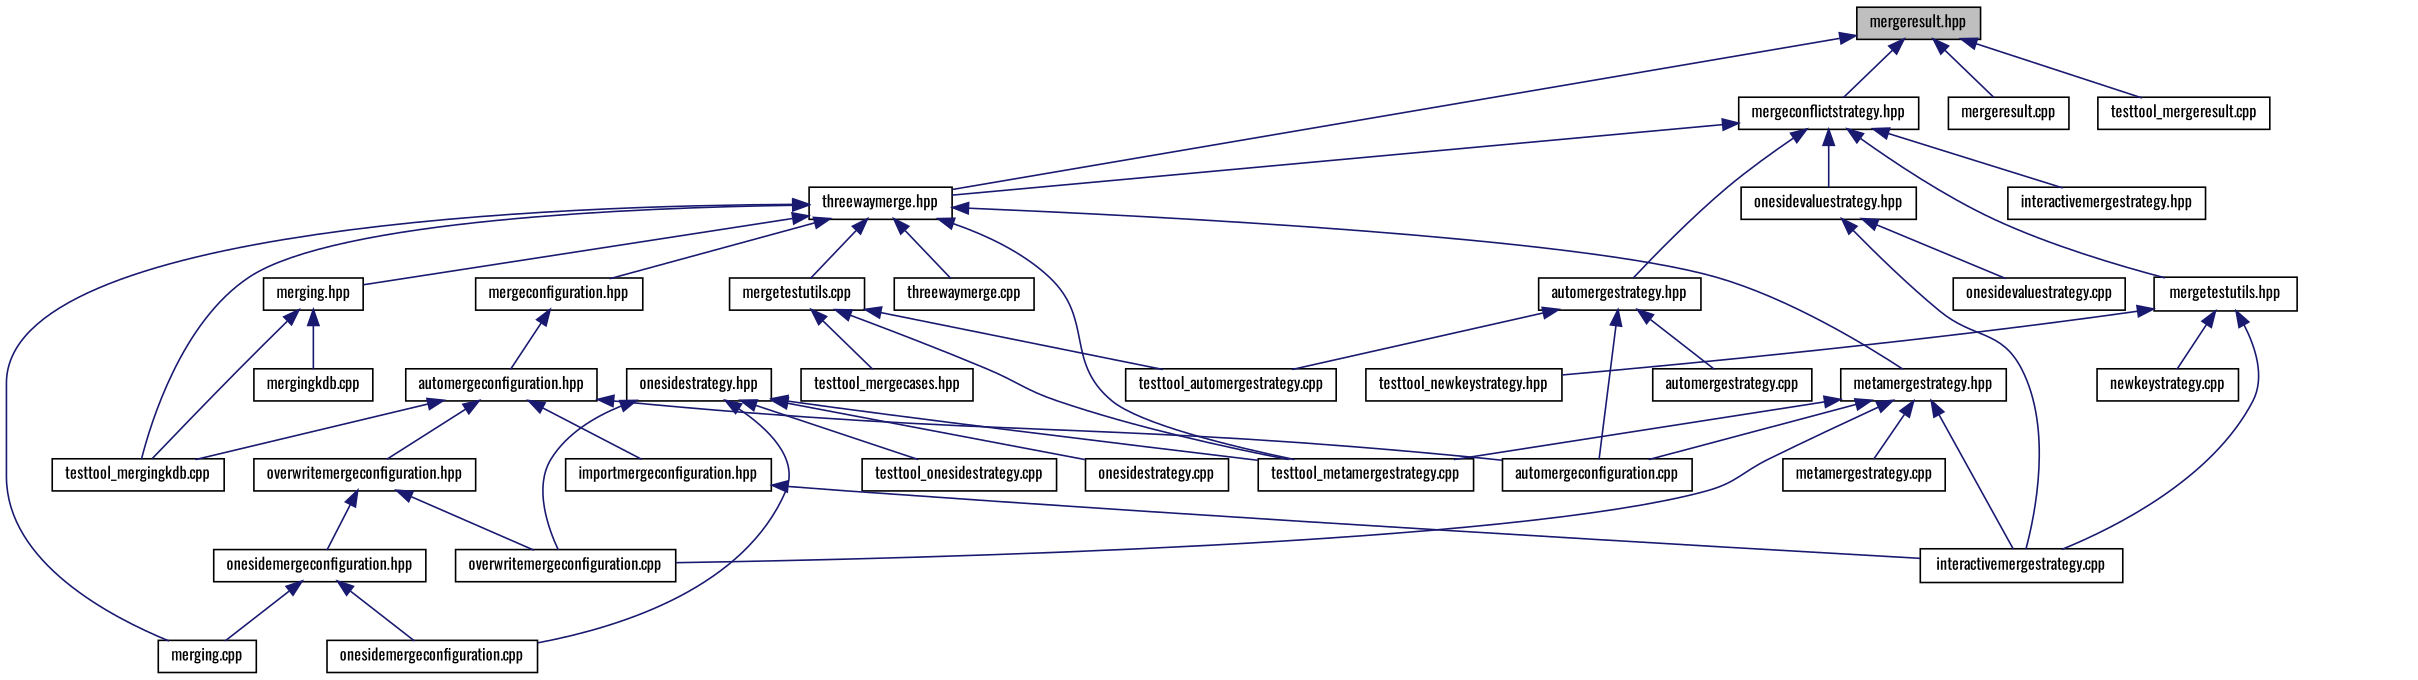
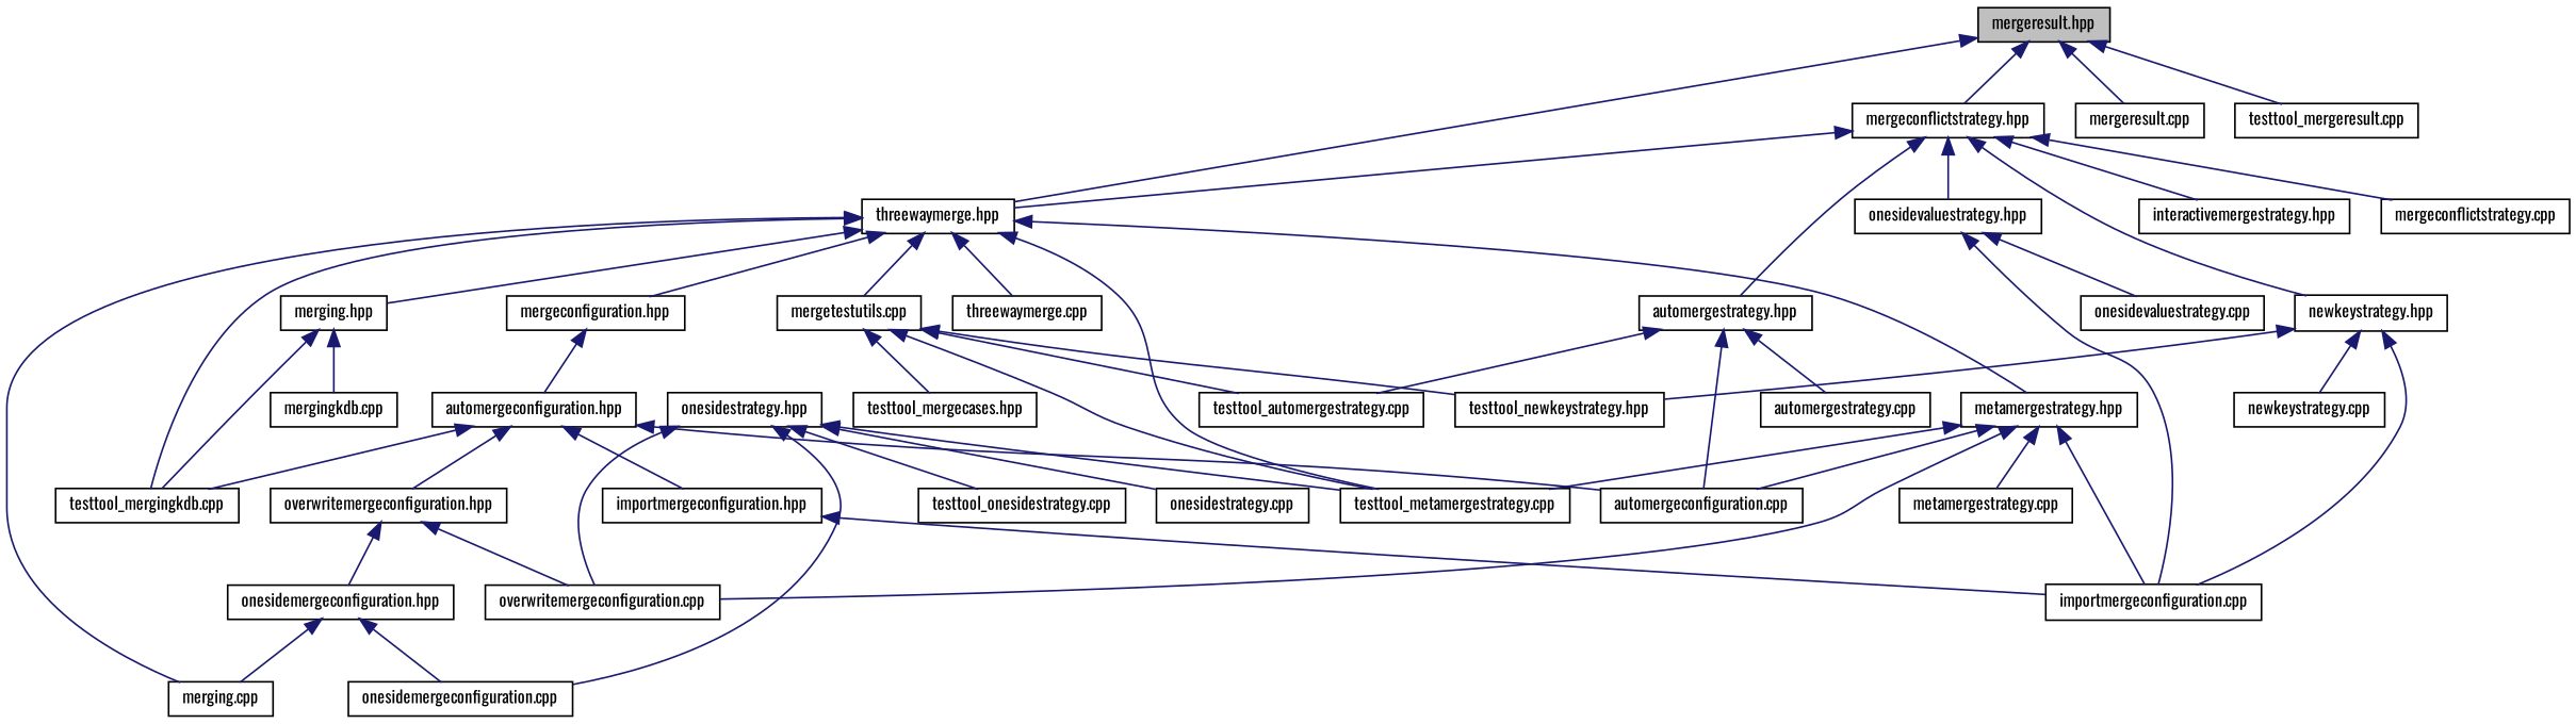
  digraph {
    fontname=Oswald
    node [color=black fillcolor=white fontname=Oswald fontsize=10 shape=record style=filled]
    edge [color=midnightblue dir=back fontname=Oswald fontsize=10 labelfontname=Helvetica labelfontsize=10 style=solid]
    n1 [fillcolor=grey75 fontcolor=black height=0.2 label="mergeresult.hpp" width=0.4]
    n2 [height=0.2 label="mergeconflictstrategy.hpp" width=0.4]
    n3 [height=0.2 label="threewaymerge.hpp" width=0.4]
    n4 [height=0.2 label="mergeresult.cpp" width=0.4]
    n5 [height=0.2 label="testtool_mergeresult.cpp" width=0.4]
    n6 [height=0.2 label="automergestrategy.hpp" width=0.4]
    n7 [height=0.2 label="interactivemergestrategy.hpp" width=0.4]
-   n8 [height=0.2 label="mergetestutils.hpp" width=0.4]
+   n8 [height=0.2 label="newkeystrategy.hpp" width=0.4]
    n9 [height=0.2 label="onesidevaluestrategy.hpp" width=0.4]
+   n10 [height=0.2 label="mergeconflictstrategy.cpp" width=0.4]
    n11 [height=0.2 label="metamergestrategy.hpp" width=0.4]
    n12 [height=0.2 label="testtool_metamergestrategy.cpp" width=0.4]
    n13 [height=0.2 label="merging.cpp" width=0.4]
    n14 [height=0.2 label="mergeconfiguration.hpp" width=0.4]
    n15 [height=0.2 label="testtool_mergingkdb.cpp" width=0.4]
    n16 [height=0.2 label="merging.hpp" width=0.4]
    n17 [height=0.2 label="threewaymerge.cpp" width=0.4]
    n18 [height=0.2 label="mergetestutils.cpp" width=0.4]
    n19 [height=0.2 label="automergeconfiguration.cpp" width=0.4]
    n20 [height=0.2 label="automergestrategy.cpp" width=0.4]
    n21 [height=0.2 label="testtool_automergestrategy.cpp" width=0.4]
-   n22 [height=0.2 label="interactivemergestrategy.cpp" width=0.4]
+   n22 [height=0.2 label="importmergeconfiguration.cpp" width=0.4]
    n23 [height=0.2 label="metamergestrategy.cpp" width=0.4]
    n24 [height=0.2 label="overwritemergeconfiguration.cpp" width=0.4]
    n25 [height=0.2 label="newkeystrategy.cpp" width=0.4]
    n26 [height=0.2 label="testtool_newkeystrategy.hpp" width=0.4]
    n27 [height=0.2 label="onesidestrategy.hpp" width=0.4]
    n28 [height=0.2 label="onesidemergeconfiguration.cpp" width=0.4]
    n29 [height=0.2 label="onesidestrategy.cpp" width=0.4]
    n30 [height=0.2 label="testtool_onesidestrategy.cpp" width=0.4]
    n31 [height=0.2 label="onesidevaluestrategy.cpp" width=0.4]
    n32 [height=0.2 label="automergeconfiguration.hpp" width=0.4]
    n33 [height=0.2 label="mergingkdb.cpp" width=0.4]
    n34 [height=0.2 label="testtool_mergecases.hpp" width=0.4]
    n35 [height=0.2 label="importmergeconfiguration.hpp" width=0.4]
    n36 [height=0.2 label="overwritemergeconfiguration.hpp" width=0.4]
    n37 [height=0.2 label="onesidemergeconfiguration.hpp" width=0.4]
    n1 -> n2
    n1 -> n3
    n1 -> n4
    n1 -> n5
    n2 -> n3
    n2 -> n6
    n2 -> n7
    n2 -> n8
    n2 -> n9
+   n2 -> n10
    n3 -> n11
    n3 -> n12
    n3 -> n13
    n3 -> n14
    n3 -> n15
    n3 -> n16
    n3 -> n17
    n3 -> n18
    n6 -> n19
    n6 -> n20
    n6 -> n21
    n8 -> n22
    n8 -> n25
    n8 -> n26
    n9 -> n22
    n9 -> n31
    n11 -> n12
    n11 -> n19
    n11 -> n22
    n11 -> n23
    n11 -> n24
    n14 -> n32
    n16 -> n15
    n16 -> n33
    n18 -> n12
    n18 -> n21
+   n18 -> n26
    n18 -> n34
    n27 -> n12
    n27 -> n24
    n27 -> n28
    n27 -> n29
    n27 -> n30
    n32 -> n15
    n32 -> n19
    n32 -> n35
    n32 -> n36
    n35 -> n22
    n36 -> n24
    n36 -> n37
    n37 -> n13
    n37 -> n28
  }
